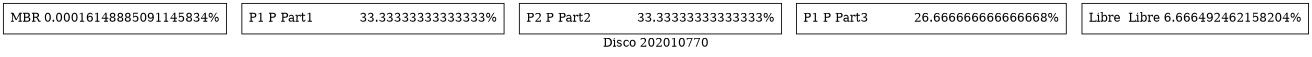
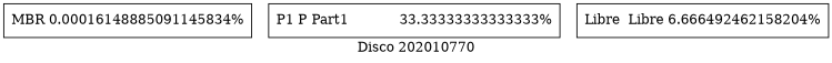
  digraph {
    label="Disco 202010770"
    rankdir=TB
    node [fillcolor=white shape=box style=filled]
    n1 [label="MBR 0.00016148885091145834%"]
    n2 [label="P1 P Part1            33.33333333333333%"]
-   n3 [label="P2 P Part2            33.33333333333333%"]
-   n4 [label="P1 P Part3            26.666666666666668%"]
    n5 [label="Libre  Libre 6.666492462158204%"]
  }
